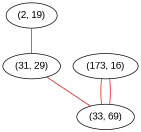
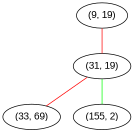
  graph {
    fontname="Liberation Sans"
    node [fontname="Liberation Sans"]
    edge [color=red fontname="Liberation Sans" weight=1]
-   "(2, 19)"
-   "(31, 19)" [label="(31, 29)"]
+   "(2, 19)" [label="(9, 19)"]
+   "(31, 19)"
    n3 [label="(33, 69)"]
-   "(173, 16)"
+   "(155, 2)"
    "(2, 19)" -- "(31, 19)"
    "(31, 19)" -- n3
-   "(173, 16)" -- n3
-   "(173, 16)" -- n3
+   "(31, 19)" -- "(155, 2)" [color=green weight=2]
  }
